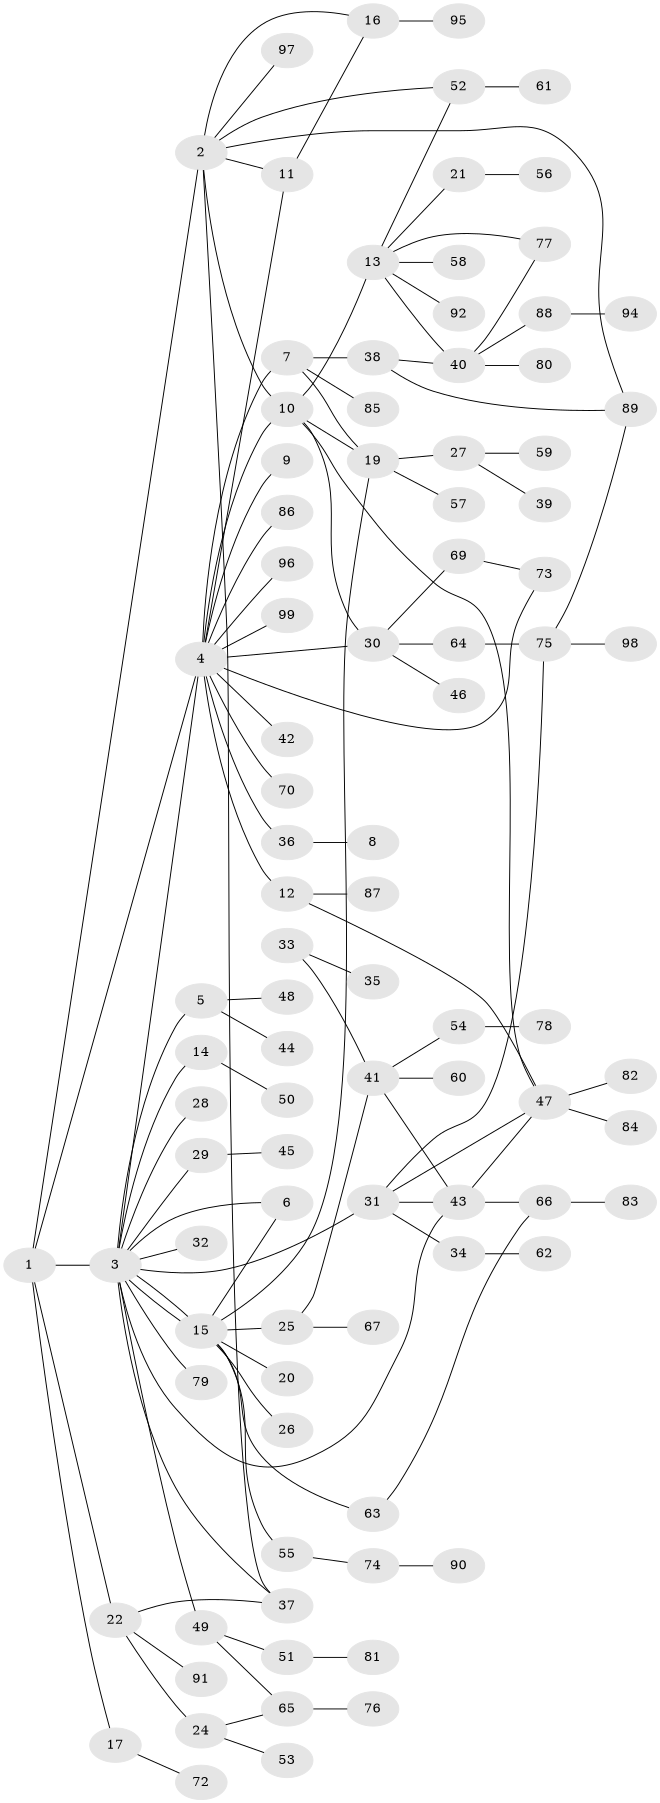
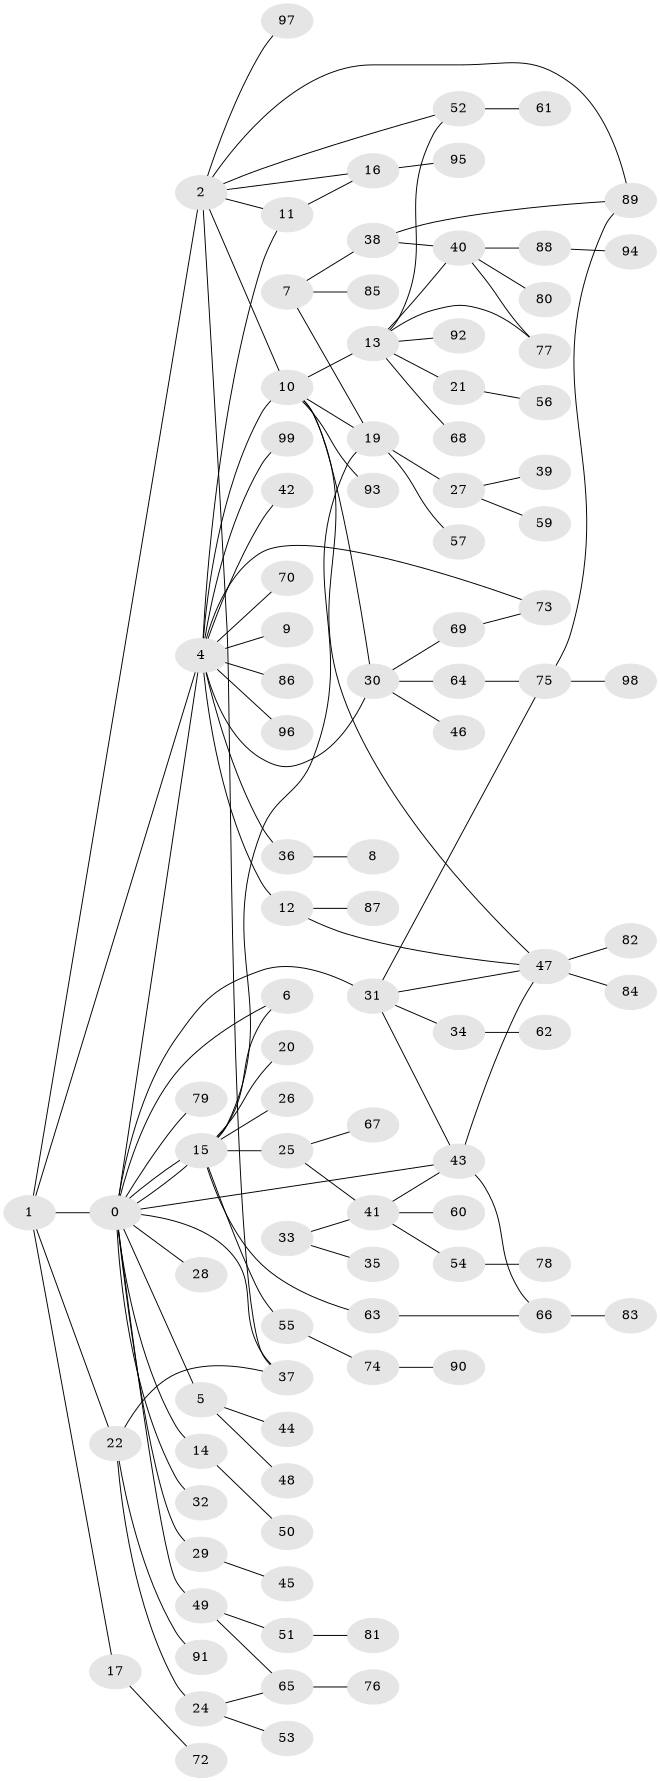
  graph {
    rankdir=LR
    node [color=gray90 style=filled]
    1
    2
-   3
+   3 [label=0]
    4
    17
    22
    10
    11
    16
    37
    52
    89
    97
    5
    6
    14
    15
    28
    29
    31
    32
    43
    49
    79
    7
    9
    12
    30
    36
    42
    70
    73
    86
    96
    99
    72
    24
    91
    19
    13
    47
+   93
    95
    61
    44
    48
    50
    20
    25
    26
    55
    63
    45
    34
    75
    41
    54
    60
    66
    65
    51
    38
    85
    87
    46
    64
    69
    8
    27
    57
    40
    21
-   58
+   58 [label=68]
    77
    92
    82
    84
    56
    80
    88
    67
    33
    35
    74
    39
    59
    53
    76
    62
    98
    94
    78
    83
    81
    90
    1 -- 2
    1 -- 3
    1 -- 4
    1 -- 17
    1 -- 22
    2 -- 10
    2 -- 11
    2 -- 16
    2 -- 37
    2 -- 52
    2 -- 89
    2 -- 97
    3 -- 4
    3 -- 37
    3 -- 5
    3 -- 6
    3 -- 14
    3 -- 15
    3 -- 15
    3 -- 28
    3 -- 29
    3 -- 31
    3 -- 32
    3 -- 43
    3 -- 49
    3 -- 79
    4 -- 10
    4 -- 11
-   4 -- 7
    4 -- 9
    4 -- 12
    4 -- 30
    4 -- 36
    4 -- 42
    4 -- 70
    4 -- 73
    4 -- 86
    4 -- 96
    4 -- 99
    17 -- 72
    22 -- 37
    22 -- 24
    22 -- 91
    10 -- 30
    10 -- 19
    10 -- 13
    10 -- 47
+   10 -- 93
    11 -- 16
    16 -- 95
    52 -- 61
    5 -- 44
    5 -- 48
    14 -- 50
    15 -- 6
    15 -- 19
    15 -- 20
    15 -- 25
    15 -- 26
    15 -- 55
    15 -- 63
    29 -- 45
    31 -- 43
    31 -- 47
    31 -- 34
    31 -- 75
    43 -- 47
    43 -- 66
    49 -- 65
    49 -- 51
    7 -- 19
    7 -- 38
    7 -- 85
    12 -- 47
    12 -- 87
    30 -- 46
    30 -- 64
    30 -- 69
    36 -- 8
    24 -- 65
    24 -- 53
    19 -- 27
    19 -- 57
    13 -- 52
    13 -- 40
    13 -- 21
    13 -- 58
    13 -- 77
    13 -- 92
    47 -- 82
    47 -- 84
    25 -- 41
    25 -- 67
    55 -- 74
    63 -- 66
    34 -- 62
    75 -- 89
    75 -- 98
    41 -- 43
    41 -- 54
    41 -- 60
    54 -- 78
    66 -- 83
    65 -- 76
    51 -- 81
    38 -- 89
    38 -- 40
    64 -- 75
    69 -- 73
    27 -- 39
    27 -- 59
    40 -- 77
    40 -- 80
    40 -- 88
    21 -- 56
    88 -- 94
    33 -- 41
    33 -- 35
    74 -- 90
  }
